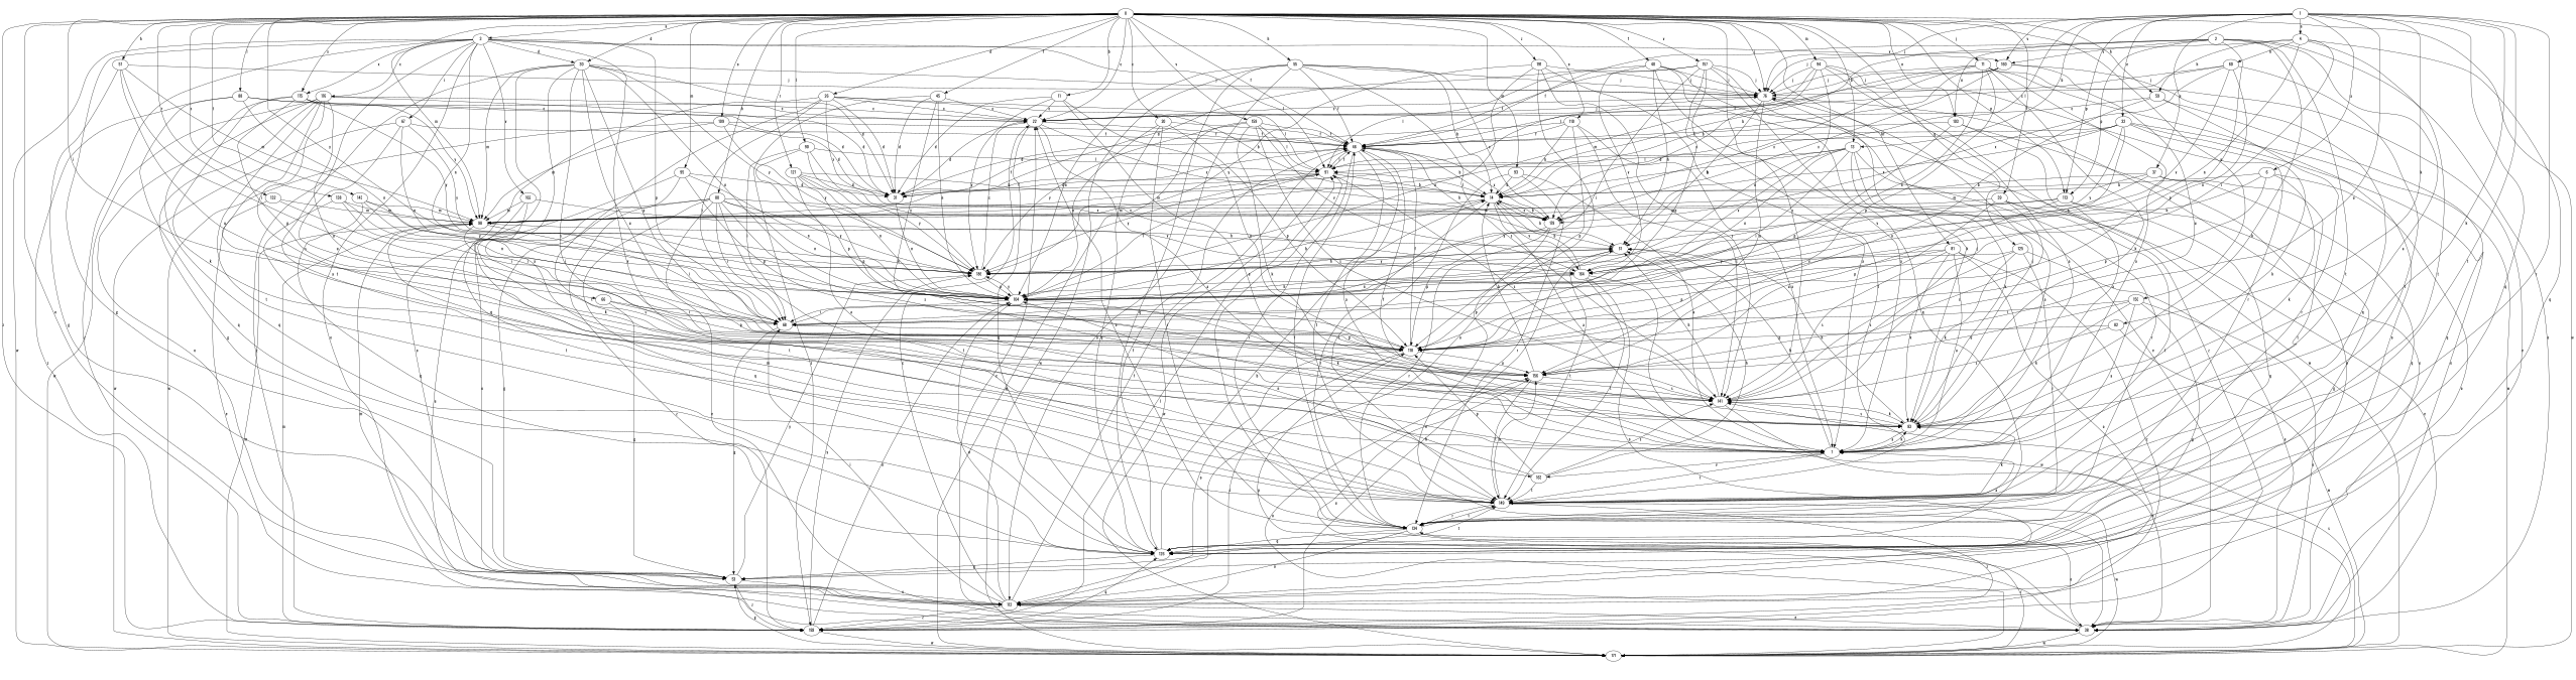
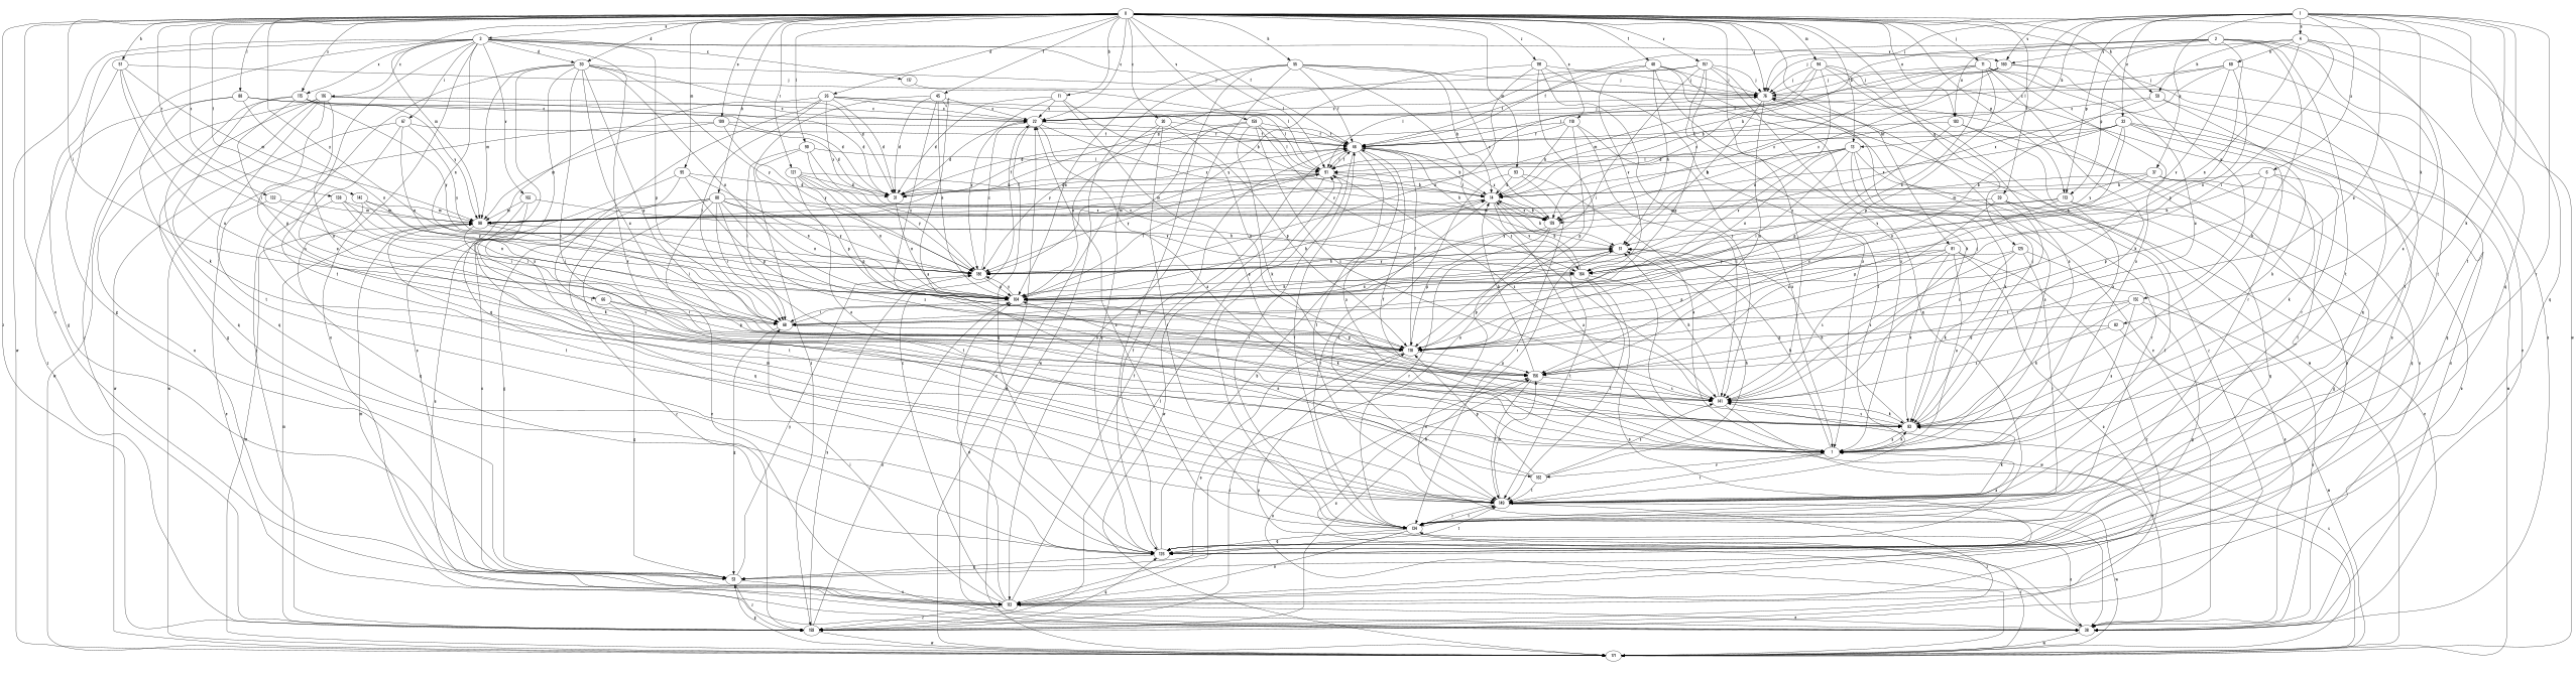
  strict digraph {
    fontname=Oswald
    node [fontname=Oswald]
    edge [fontname=Oswald]
    0
    3
    11
    13
    20
    22
    26
    30
    39
    40
    45
    46
    55
    57
    59
    66
    71
    76
    80
    81
    88
    90
    93
    94
    95
    98
    103
    109
    110
    112
    113
    125
    127
    132
    138
    141
    143
    150
    157
    159
    171
    175
    186
    191
    193
    91
    149
    160
    38
    118
    53
    67
    104
    162
    163
    176
+   177
    156
    7
    31
    83
    134
    68
    14
    164
    126
    179
    61
    1
    4
    6
    32
    37
    82
    60
    2
    0 -> 3 [label=a]
    0 -> 11 [label=b]
    0 -> 13 [label=b]
    0 -> 20 [label=c]
    0 -> 22 [label=c]
    0 -> 26 [label=d]
    0 -> 30 [label=d]
    0 -> 39 [label=f]
    0 -> 40 [label=f]
    0 -> 45 [label=f]
    0 -> 46 [label=f]
    0 -> 55 [label=h]
    0 -> 57 [label=h]
    0 -> 59 [label=h]
    0 -> 66 [label=i]
    0 -> 71 [label=j]
    0 -> 76 [label=j]
    0 -> 80 [label=k]
    0 -> 81 [label=k]
    0 -> 88 [label=l]
    0 -> 90 [label=l]
    0 -> 93 [label=m]
    0 -> 94 [label=m]
    0 -> 95 [label=m]
    0 -> 98 [label=m]
    0 -> 103 [label=n]
    0 -> 109 [label=o]
    0 -> 110 [label=o]
    0 -> 112 [label=o]
    0 -> 113 [label=p]
    0 -> 125 [label=q]
    0 -> 127 [label=r]
    0 -> 132 [label=r]
    0 -> 138 [label=s]
    0 -> 141 [label=s]
    0 -> 143 [label=t]
    0 -> 150 [label=u]
    0 -> 157 [label=v]
    0 -> 159 [label=v]
    0 -> 171 [label=w]
    0 -> 175 [label=x]
    0 -> 186 [label=y]
    0 -> 191 [label=z]
    0 -> 193 [label=z]
    3 -> 30 [label=d]
    3 -> 171 [label=w]
    3 -> 175 [label=x]
    3 -> 193 [label=z]
    3 -> 91 [label=l]
    3 -> 149 [label=t]
    3 -> 160 [label=v]
    3 -> 38 [label=e]
    3 -> 118 [label=p]
    3 -> 53 [label=g]
    3 -> 67 [label=i]
    3 -> 104 [label=n]
    3 -> 162 [label=v]
    3 -> 163 [label=v]
    3 -> 176 [label=x]
+   3 -> 177 [label=x]
    11 -> 22 [label=c]
    11 -> 186 [label=y]
    11 -> 156 [label=u]
    11 -> 7 [label=a]
    11 -> 31 [label=d]
    13 -> 91 [label=l]
    13 -> 104 [label=n]
    13 -> 7 [label=a]
    13 -> 83 [label=k]
    13 -> 134 [label=r]
    13 -> 68 [label=i]
    13 -> 14 [label=b]
    13 -> 164 [label=v]
    20 -> 46 [label=f]
    20 -> 118 [label=p]
    20 -> 104 [label=n]
    20 -> 134 [label=r]
    20 -> 126 [label=q]
    22 -> 46 [label=f]
    22 -> 76 [label=j]
    22 -> 7 [label=a]
    22 -> 31 [label=d]
    22 -> 126 [label=q]
    22 -> 179 [label=x]
    26 -> 22 [label=c]
    26 -> 112 [label=o]
    26 -> 91 [label=l]
    26 -> 149 [label=t]
    26 -> 31 [label=d]
    26 -> 68 [label=i]
    26 -> 14 [label=b]
    26 -> 179 [label=x]
    30 -> 76 [label=j]
    30 -> 98 [label=m]
    30 -> 141 [label=s]
    30 -> 186 [label=y]
    30 -> 193 [label=z]
    30 -> 118 [label=p]
    30 -> 104 [label=n]
    30 -> 156 [label=u]
    30 -> 7 [label=a]
    30 -> 31 [label=d]
    30 -> 126 [label=q]
    39 -> 98 [label=m]
    39 -> 141 [label=s]
    39 -> 149 [label=t]
    39 -> 38 [label=e]
    39 -> 156 [label=u]
    40 -> 76 [label=j]
    40 -> 171 [label=w]
    40 -> 31 [label=d]
    40 -> 83 [label=k]
    40 -> 164 [label=v]
    40 -> 126 [label=q]
    40 -> 61 [label=h]
    45 -> 22 [label=c]
    45 -> 193 [label=z]
    45 -> 104 [label=n]
-   176 -> 7 [label=a]
+   45 -> 7 [label=a]
    45 -> 31 [label=d]
    45 -> 83 [label=k]
    46 -> 91 [label=l]
    46 -> 149 [label=t]
    46 -> 7 [label=a]
    46 -> 134 [label=r]
    46 -> 14 [label=b]
    46 -> 179 [label=x]
    46 -> 61 [label=h]
    55 -> 46 [label=f]
    55 -> 76 [label=j]
    55 -> 112 [label=o]
    55 -> 141 [label=s]
    55 -> 171 [label=w]
    55 -> 104 [label=n]
    55 -> 14 [label=b]
    55 -> 126 [label=q]
    55 -> 179 [label=x]
    57 -> 76 [label=j]
    57 -> 98 [label=m]
    57 -> 53 [label=g]
    57 -> 156 [label=u]
    57 -> 68 [label=i]
    59 -> 22 [label=c]
    59 -> 38 [label=e]
    59 -> 156 [label=u]
    59 -> 134 [label=r]
    66 -> 118 [label=p]
    66 -> 53 [label=g]
    66 -> 68 [label=i]
    71 -> 76 [label=j]
    71 -> 98 [label=m]
    71 -> 112 [label=o]
    71 -> 38 [label=e]
    71 -> 118 [label=p]
    71 -> 104 [label=n]
    71 -> 7 [label=a]
    71 -> 83 [label=k]
    71 -> 179 [label=x]
    76 -> 22 [label=c]
    76 -> 38 [label=e]
    76 -> 156 [label=u]
    76 -> 61 [label=h]
    80 -> 141 [label=s]
    80 -> 186 [label=y]
    80 -> 193 [label=z]
    80 -> 149 [label=t]
    80 -> 38 [label=e]
    80 -> 53 [label=g]
    80 -> 104 [label=n]
    80 -> 68 [label=i]
    80 -> 126 [label=q]
    80 -> 179 [label=x]
    81 -> 112 [label=o]
    81 -> 141 [label=s]
    81 -> 193 [label=z]
    81 -> 118 [label=p]
    81 -> 7 [label=a]
    81 -> 83 [label=k]
    81 -> 164 [label=v]
    88 -> 22 [label=c]
    88 -> 193 [label=z]
    88 -> 104 [label=n]
    88 -> 31 [label=d]
    88 -> 126 [label=q]
    90 -> 186 [label=y]
    90 -> 91 [label=l]
    90 -> 118 [label=p]
    90 -> 68 [label=i]
    90 -> 164 [label=v]
    93 -> 149 [label=t]
    93 -> 7 [label=a]
    93 -> 134 [label=r]
    93 -> 14 [label=b]
    94 -> 76 [label=j]
    94 -> 193 [label=z]
    94 -> 91 [label=l]
    94 -> 104 [label=n]
    94 -> 7 [label=a]
    94 -> 134 [label=r]
    94 -> 179 [label=x]
    95 -> 112 [label=o]
    95 -> 38 [label=e]
    95 -> 118 [label=p]
    95 -> 104 [label=n]
    95 -> 31 [label=d]
    98 -> 46 [label=f]
    98 -> 141 [label=s]
    98 -> 68 [label=i]
    98 -> 61 [label=h]
    103 -> 46 [label=f]
    103 -> 112 [label=o]
    103 -> 118 [label=p]
    103 -> 7 [label=a]
    109 -> 46 [label=f]
    109 -> 98 [label=m]
    109 -> 171 [label=w]
    109 -> 186 [label=y]
    109 -> 31 [label=d]
    110 -> 46 [label=f]
    110 -> 141 [label=s]
    110 -> 118 [label=p]
    110 -> 7 [label=a]
    110 -> 31 [label=d]
    110 -> 14 [label=b]
    112 -> 22 [label=c]
    112 -> 46 [label=f]
    112 -> 98 [label=m]
    112 -> 193 [label=z]
    112 -> 38 [label=e]
    112 -> 104 [label=n]
    112 -> 68 [label=i]
    113 -> 98 [label=m]
    113 -> 186 [label=y]
    113 -> 118 [label=p]
    113 -> 53 [label=g]
    113 -> 126 [label=q]
    125 -> 141 [label=s]
    125 -> 186 [label=y]
    125 -> 38 [label=e]
    125 -> 83 [label=k]
    125 -> 134 [label=r]
    127 -> 186 [label=y]
    127 -> 118 [label=p]
    127 -> 104 [label=n]
    127 -> 7 [label=a]
    127 -> 31 [label=d]
    127 -> 14 [label=b]
    132 -> 98 [label=m]
    132 -> 38 [label=e]
    132 -> 68 [label=i]
    138 -> 98 [label=m]
    138 -> 149 [label=t]
    138 -> 104 [label=n]
    138 -> 68 [label=i]
    141 -> 76 [label=j]
    141 -> 38 [label=e]
    141 -> 83 [label=k]
    141 -> 61 [label=h]
    143 -> 98 [label=m]
    143 -> 186 [label=y]
    143 -> 68 [label=i]
    143 -> 126 [label=q]
    150 -> 38 [label=e]
    150 -> 53 [label=g]
    150 -> 156 [label=u]
    150 -> 7 [label=a]
    150 -> 83 [label=k]
    150 -> 68 [label=i]
    157 -> 46 [label=f]
    157 -> 76 [label=j]
    157 -> 91 [label=l]
    157 -> 149 [label=t]
    157 -> 38 [label=e]
    157 -> 118 [label=p]
    157 -> 7 [label=a]
    157 -> 68 [label=i]
    159 -> 46 [label=f]
    159 -> 141 [label=s]
    159 -> 171 [label=w]
    159 -> 186 [label=y]
    159 -> 91 [label=l]
    159 -> 83 [label=k]
    159 -> 164 [label=v]
    171 -> 98 [label=m]
    171 -> 141 [label=s]
    171 -> 53 [label=g]
    171 -> 156 [label=u]
    171 -> 134 [label=r]
    175 -> 22 [label=c]
    175 -> 98 [label=y]
    175 -> 186 [label=y]
    175 -> 118 [label=p]
    175 -> 83 [label=k]
    175 -> 126 [label=q]
    186 -> 22 [label=c]
    186 -> 104 [label=n]
    186 -> 61 [label=h]
    191 -> 76 [label=j]
    191 -> 112 [label=o]
    191 -> 141 [label=s]
    191 -> 186 [label=y]
    191 -> 104 [label=n]
    191 -> 7 [label=a]
    193 -> 98 [label=m]
    193 -> 171 [label=w]
    193 -> 186 [label=y]
    193 -> 91 [label=l]
    193 -> 104 [label=n]
    193 -> 126 [label=q]
    193 -> 61 [label=h]
    91 -> 46 [label=f]
    91 -> 98 [label=m]
    91 -> 141 [label=s]
    91 -> 171 [label=w]
    91 -> 186 [label=y]
    91 -> 31 [label=d]
    91 -> 14 [label=b]
    149 -> 98 [label=m]
    149 -> 171 [label=w]
    149 -> 193 [label=z]
    149 -> 156 [label=u]
    149 -> 83 [label=k]
    149 -> 134 [label=r]
    160 -> 46 [label=f]
    160 -> 76 [label=j]
    160 -> 156 [label=u]
    160 -> 14 [label=b]
    160 -> 126 [label=q]
    160 -> 179 [label=x]
    38 -> 22 [label=c]
    38 -> 171 [label=w]
    38 -> 118 [label=p]
    38 -> 156 [label=u]
    118 -> 46 [label=f]
    118 -> 112 [label=o]
    118 -> 193 [label=z]
    118 -> 156 [label=u]
    53 -> 112 [label=o]
    53 -> 186 [label=y]
    53 -> 193 [label=z]
    67 -> 46 [label=f]
    67 -> 171 [label=w]
    67 -> 186 [label=y]
    67 -> 104 [label=n]
    67 -> 156 [label=u]
    104 -> 186 [label=y]
    104 -> 91 [label=l]
    104 -> 83 [label=k]
    104 -> 68 [label=i]
    104 -> 14 [label=b]
    162 -> 98 [label=m]
    162 -> 149 [label=t]
    162 -> 83 [label=k]
    162 -> 164 [label=v]
    163 -> 141 [label=s]
    163 -> 149 [label=t]
    163 -> 118 [label=p]
    163 -> 104 [label=n]
    163 -> 61 [label=h]
    176 -> 22 [label=c]
    176 -> 112 [label=o]
    176 -> 141 [label=s]
    176 -> 171 [label=w]
    176 -> 149 [label=t]
    176 -> 53 [label=g]
    176 -> 156 [label=u]
    176 -> 31 [label=d]
+   177 -> 91 [label=l]
    156 -> 141 [label=s]
    156 -> 149 [label=t]
    156 -> 14 [label=b]
    7 -> 46 [label=f]
    7 -> 149 [label=t]
    7 -> 163 [label=v]
    7 -> 83 [label=k]
    7 -> 61 [label=h]
    31 -> 46 [label=f]
    31 -> 104 [label=n]
    83 -> 76 [label=j]
    83 -> 141 [label=s]
    83 -> 7 [label=a]
    83 -> 61 [label=h]
    134 -> 22 [label=c]
    134 -> 46 [label=f]
    134 -> 112 [label=o]
    134 -> 91 [label=l]
    134 -> 149 [label=t]
    134 -> 38 [label=e]
    134 -> 7 [label=a]
    134 -> 126 [label=q]
    68 -> 118 [label=p]
    68 -> 53 [label=g]
    68 -> 61 [label=h]
    14 -> 98 [label=m]
    14 -> 91 [label=l]
    14 -> 7 [label=a]
    14 -> 134 [label=r]
    14 -> 164 [label=v]
    14 -> 179 [label=x]
    14 -> 61 [label=h]
    164 -> 112 [label=o]
    164 -> 171 [label=w]
    164 -> 149 [label=t]
    164 -> 118 [label=p]
    164 -> 104 [label=n]
    164 -> 14 [label=b]
    126 -> 46 [label=f]
    126 -> 149 [label=t]
    126 -> 53 [label=g]
    126 -> 14 [label=b]
    179 -> 38 [label=e]
    179 -> 118 [label=p]
    179 -> 134 [label=r]
    179 -> 14 [label=b]
    61 -> 186 [label=y]
    61 -> 149 [label=t]
    1 -> 13 [label=b]
    1 -> 76 [label=j]
    1 -> 113 [label=p]
    1 -> 91 [label=l]
    1 -> 149 [label=t]
    1 -> 160 [label=v]
    1 -> 156 [label=u]
    1 -> 83 [label=k]
    1 -> 134 [label=r]
    1 -> 126 [label=q]
    1 -> 4 [label=a]
    1 -> 6 [label=a]
    1 -> 32 [label=e]
    1 -> 37 [label=e]
    1 -> 82 [label=k]
    4 -> 59 [label=h]
    4 -> 76 [label=j]
    4 -> 149 [label=t]
    4 -> 104 [label=n]
    4 -> 68 [label=i]
    4 -> 126 [label=q]
    4 -> 60 [label=h]
    6 -> 112 [label=o]
    6 -> 118 [label=p]
    6 -> 83 [label=k]
    6 -> 14 [label=b]
    6 -> 61 [label=h]
    32 -> 46 [label=f]
    32 -> 171 [label=w]
    32 -> 186 [label=y]
    32 -> 104 [label=n]
    32 -> 31 [label=d]
    32 -> 83 [label=k]
    32 -> 126 [label=q]
    32 -> 179 [label=x]
    37 -> 98 [label=m]
    37 -> 149 [label=t]
    37 -> 14 [label=b]
    37 -> 164 [label=v]
    37 -> 126 [label=q]
    82 -> 141 [label=s]
    82 -> 171 [label=w]
    82 -> 118 [label=p]
    60 -> 22 [label=c]
    60 -> 76 [label=j]
    60 -> 149 [label=t]
    60 -> 104 [label=n]
    60 -> 164 [label=v]
    60 -> 179 [label=x]
    2 -> 46 [label=f]
    2 -> 103 [label=n]
    2 -> 113 [label=p]
    2 -> 149 [label=t]
    2 -> 160 [label=v]
    2 -> 38 [label=e]
    2 -> 118 [label=p]
    2 -> 7 [label=a]
    2 -> 83 [label=k]
    2 -> 14 [label=b]
  }
